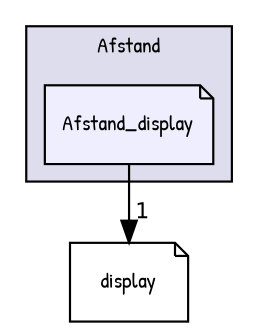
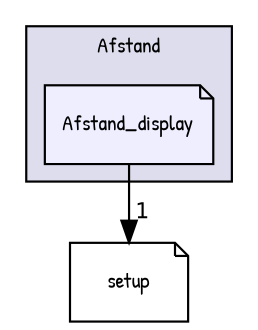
  digraph {
    compound=true
    fontname="Patrick Hand"
    node [fontname="Patrick Hand" fontsize=10 shape=note]
    n1 [fillcolor="#eeeeff" label=Afstand_display pencolor=black style=filled]
-   n2 [label=display]
+   n2 [label=setup]
    subgraph cluster_1 {
      bgcolor="#ddddee"
      fontsize=10
      label=Afstand
      pencolor=black
      n1
    }
    n1 -> n2 [headlabel=1 labeldistance=1.5 labelfontname=Helvetica labelfontsize=10 fontname="Patrick Hand"]
  }
